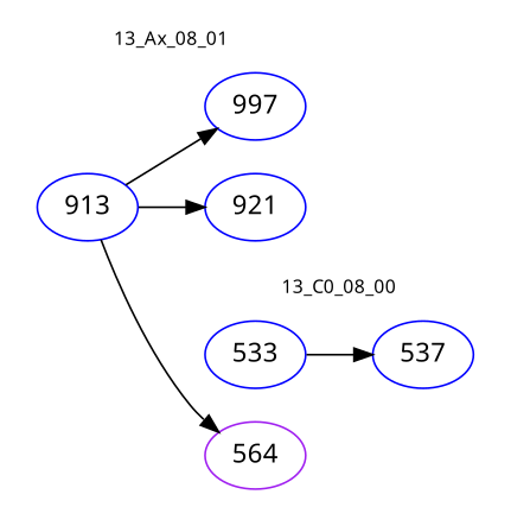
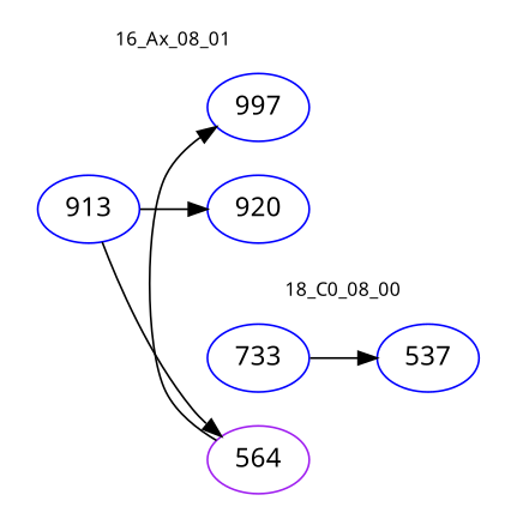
  digraph {
    fontname="Noto Sans"
    rankdir=LR
    node [color=blue fontname="Noto Sans"]
    edge [color=black fontname="Noto Sans"]
    n1 [label=913]
-   n2 [label=921]
+   n2 [label=920]
    n3 [label=997]
-   n4 [label=533]
+   n4 [label=733]
    n5 [label=537]
    n6 [color=purple label=564]
    subgraph cluster_1 {
      color=white
      fontsize=10
-     label="13_Ax_08_01"
+     label="16_Ax_08_01"
      n1
      n2
      n3
    }
    subgraph cluster_2 {
      color=white
      fontsize=10
-     label="13_C0_08_00"
+     label="18_C0_08_00"
      n4
      n5
      n6
    }
    n1 -> n2
-   n1 -> n3
+   n6 -> n3
    n1 -> n6
    n4 -> n5
  }
